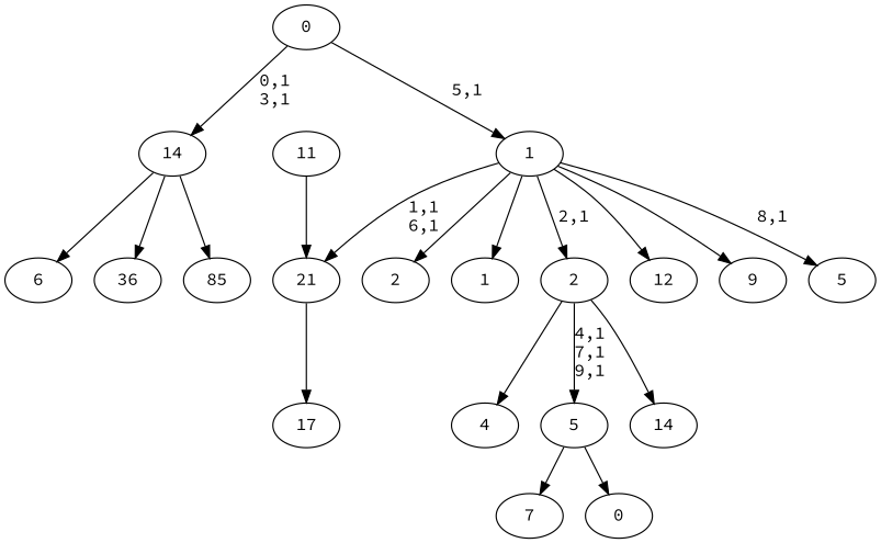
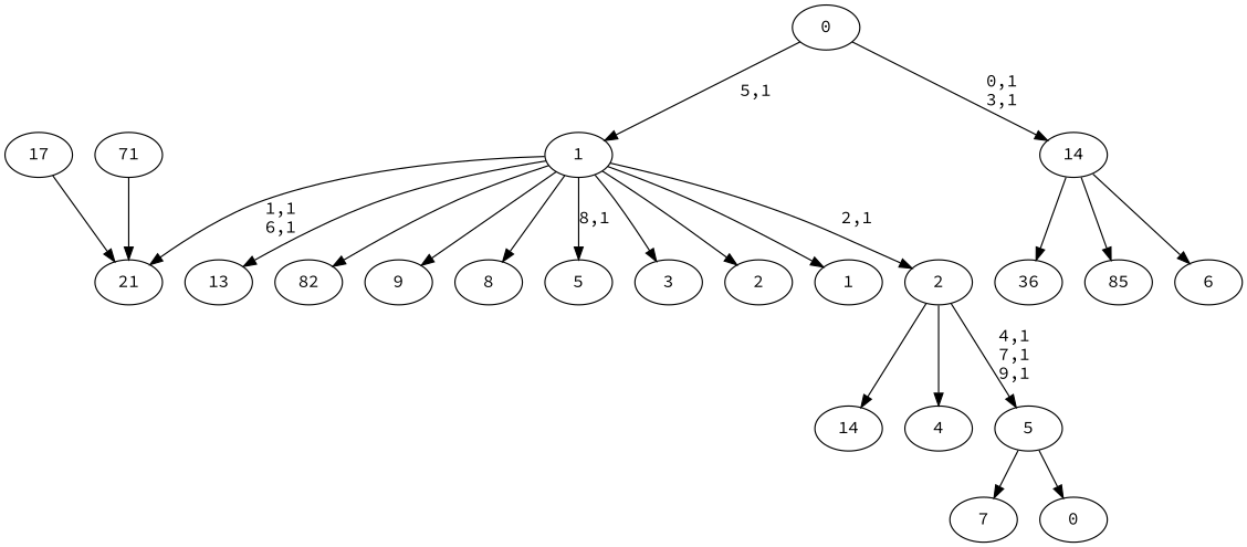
  digraph {
    fontname="Source Code Pro"
    node [fontname="Source Code Pro"]
    edge [fontname="Source Code Pro"]
    n1 [label=17]
    n2 [label=36]
    n3 [label=85]
    n4 [label=14]
-   n6 [label=12]
-   n7 [label=11]
+   n5 [label=13]
+   n6 [label=82]
+   n7 [label=71]
    21
    n9 [label=9]
+   n10 [label=8]
    n11 [label=7]
    n12 [label=6]
    14
    n14 [label=5]
    n15 [label=4]
+   n16 [label=3]
    n17 [label=2]
    n18 [label=1]
    n19 [label=0]
    5
    2
    1
    0
    n7 -> 21
-   21 -> n1
+   n1 -> 21
    14 -> n2
    14 -> n3
    14 -> n12
    5 -> n11
    5 -> n19
    2 -> n4
    2 -> n15
    2 -> 5 [label="4,1\n7,1\n9,1"]
+   1 -> n5
    1 -> n6
    1 -> 21 [label="1,1\n6,1"]
    1 -> n9
+   1 -> n10
    1 -> n14 [label="8,1"]
+   1 -> n16
    1 -> n17
    1 -> n18
    1 -> 2 [label="2,1"]
    0 -> 14 [label="0,1\n3,1"]
    0 -> 1 [label="5,1"]
  }
